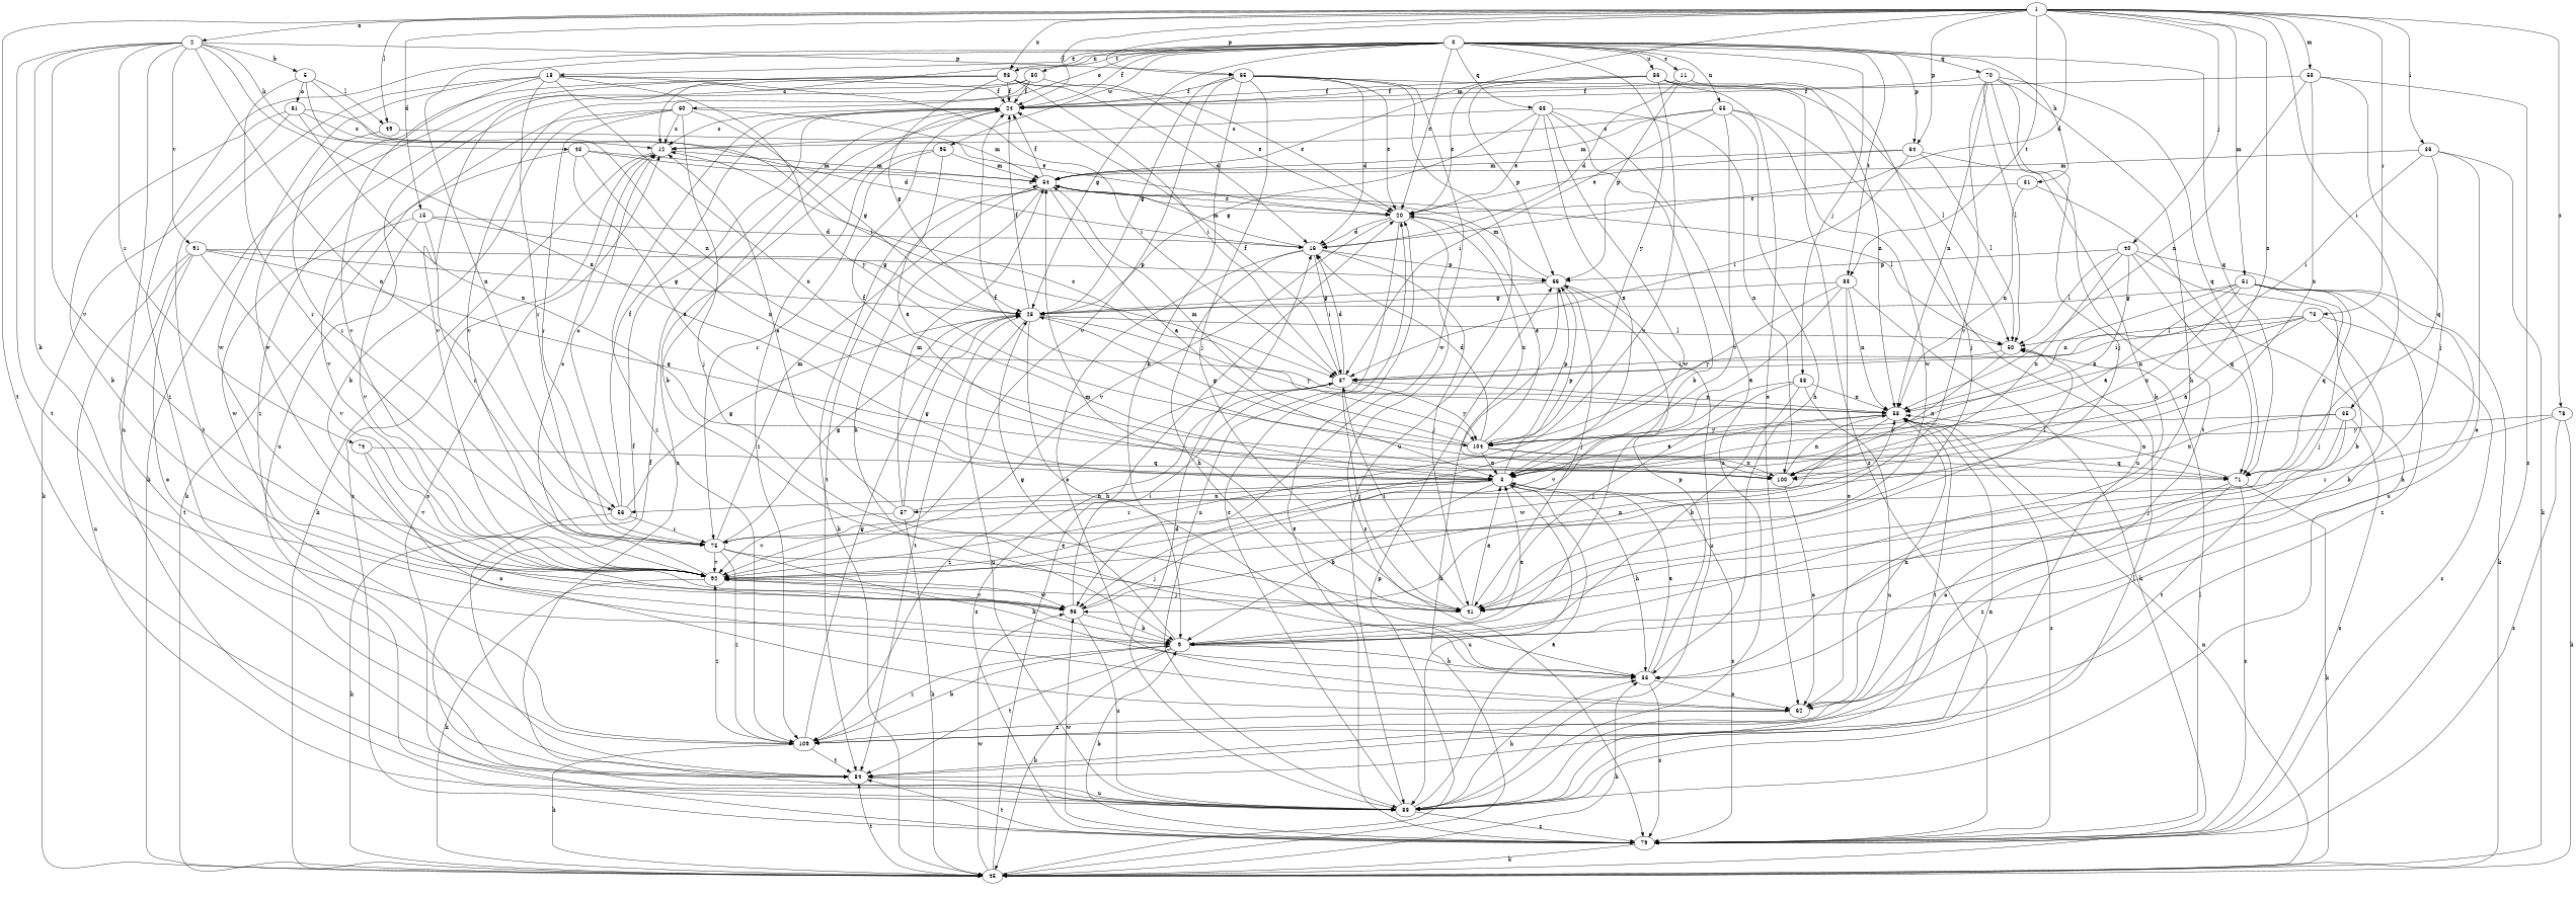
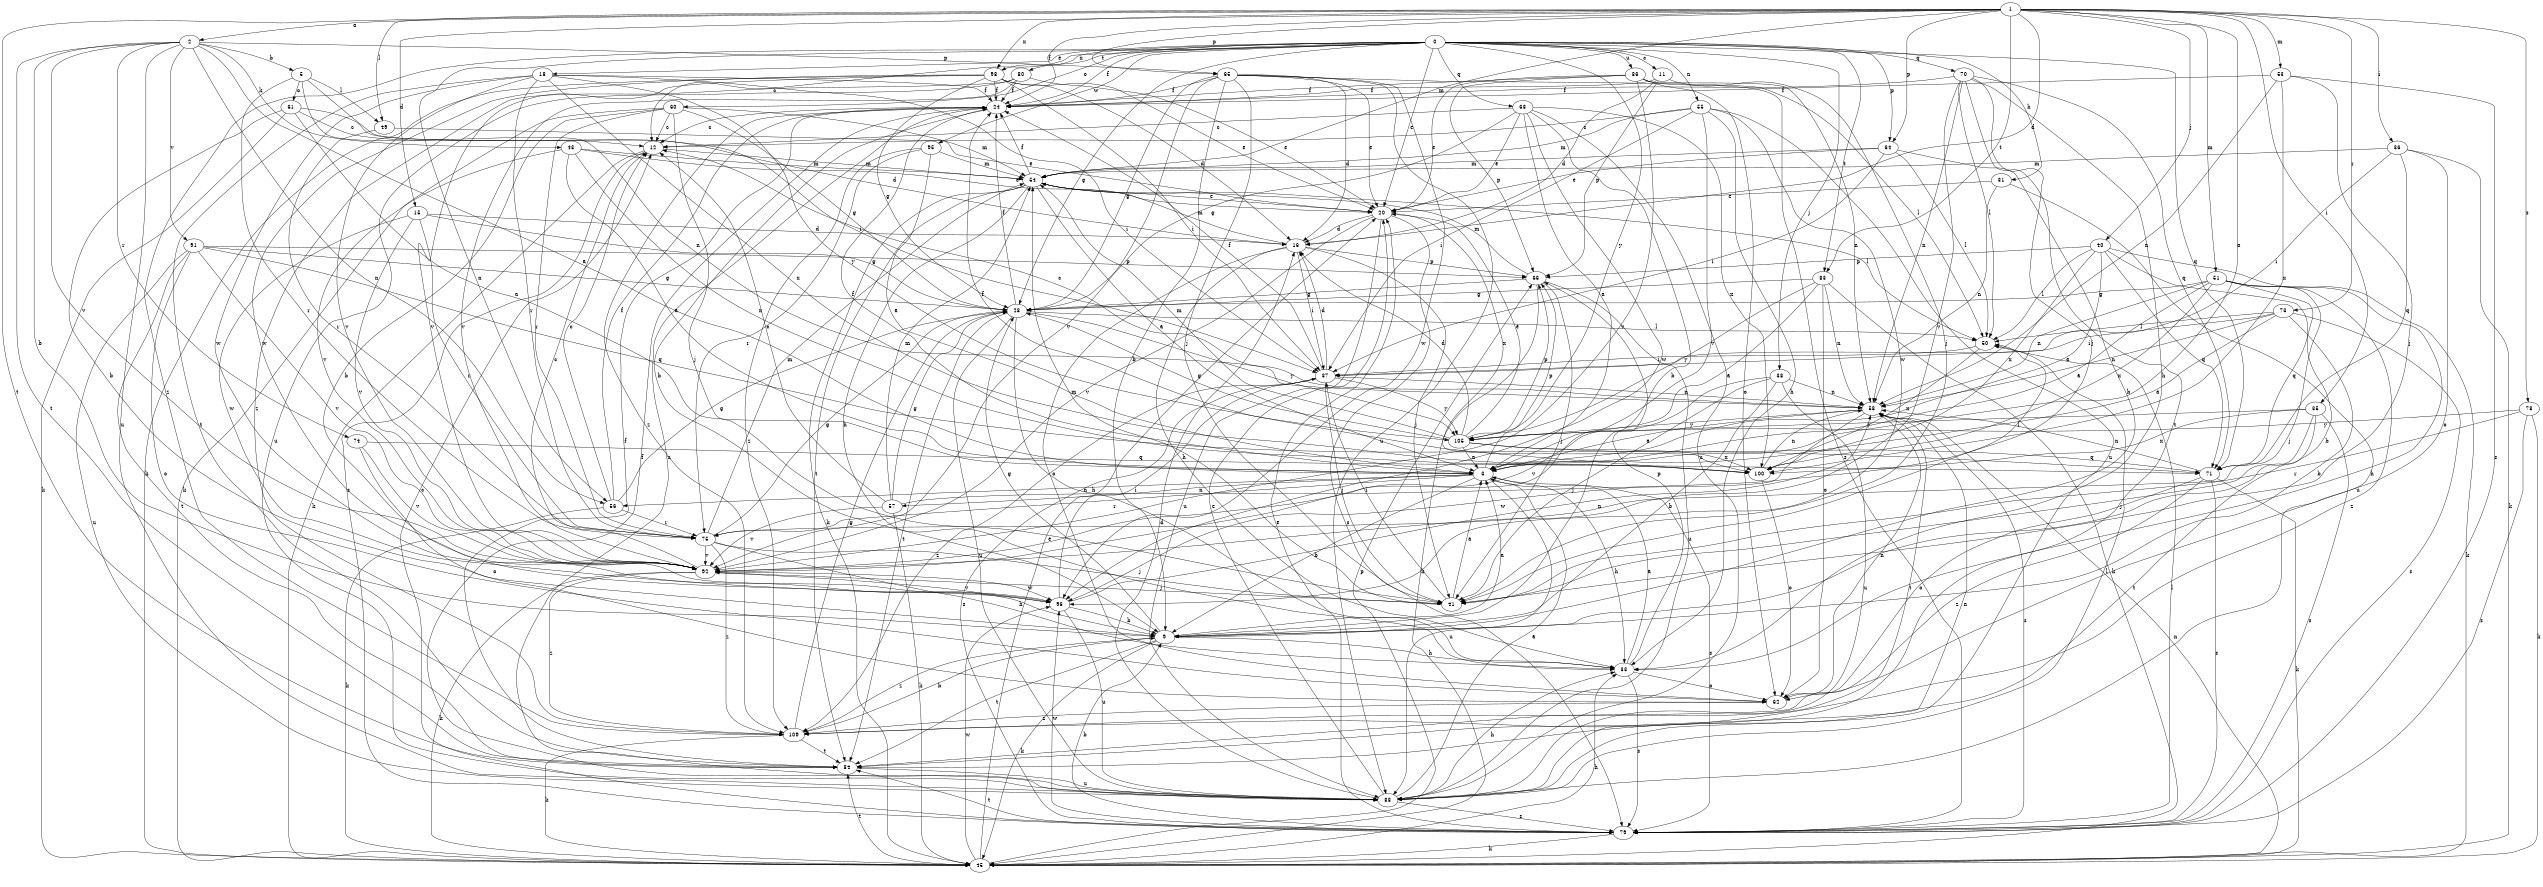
  strict digraph {
    0
    11
    12
    18
    20
    24
    28
    31
    38
    55
    56
    60
    64
    68
    70
    71
    80
    83
    86
    n20 [label=95]
    98
-   105 [label=104]
+   105
    109
    16
    66
    41
    54
    79
    45
    84
    92
    75
    37
    96
    100
    88
    9
    33
    50
    58
    3
    62
    1
    2
    15
    35
    36
    40
    49
    n50 [label=51]
    53
    65
    73
    78
    5
    43
    74
    91
    57
    61
    0 -> 11 [label=c]
    0 -> 12 [label=c]
    0 -> 18 [label=e]
    0 -> 20 [label=e]
    0 -> 24 [label=f]
    0 -> 28 [label=g]
    0 -> 31 [label=h]
    0 -> 38 [label=j]
    0 -> 55 [label=n]
    0 -> 56 [label=n]
    0 -> 60 [label=o]
    0 -> 64 [label=p]
    0 -> 68 [label=q]
    0 -> 70 [label=q]
    0 -> 71 [label=q]
    0 -> 80 [label=t]
    0 -> 83 [label=t]
    0 -> 86 [label=u]
    0 -> n20 [label=w]
    0 -> 98 [label=x]
    0 -> 105 [label=y]
    0 -> 109 [label=z]
    11 -> 24 [label=f]
    11 -> 16 [label=d]
    11 -> 66 [label=p]
    11 -> 41 [label=j]
    12 -> 54 [label=m]
    12 -> 79 [label=s]
    12 -> 45 [label=k]
    18 -> 24 [label=f]
    18 -> 105 [label=y]
    18 -> 84 [label=t]
    18 -> 92 [label=v]
    18 -> 75 [label=r]
    18 -> 37 [label=i]
    18 -> 96 [label=w]
    18 -> 100 [label=x]
    20 -> 16 [label=d]
    20 -> 79 [label=s]
    20 -> 92 [label=v]
    20 -> 100 [label=x]
    20 -> 88 [label=u]
    24 -> 12 [label=c]
    24 -> 109 [label=z]
    24 -> 88 [label=u]
    24 -> 9 [label=b]
    28 -> 24 [label=f]
    28 -> 105 [label=y]
    28 -> 84 [label=t]
    28 -> 88 [label=u]
    28 -> 33 [label=h]
    28 -> 50 [label=l]
    31 -> 20 [label=e]
    31 -> 88 [label=u]
    31 -> 58 [label=n]
    38 -> 41 [label=j]
    38 -> 92 [label=v]
    38 -> 88 [label=u]
    38 -> 9 [label=b]
    38 -> 58 [label=n]
    55 -> 12 [label=c]
    55 -> 54 [label=m]
    55 -> 92 [label=v]
    55 -> 37 [label=i]
    55 -> 96 [label=w]
    55 -> 88 [label=u]
    55 -> 33 [label=h]
    56 -> 12 [label=c]
    56 -> 24 [label=f]
    56 -> 28 [label=g]
    56 -> 45 [label=k]
    56 -> 75 [label=r]
    60 -> 12 [label=c]
    60 -> 28 [label=g]
    60 -> 41 [label=j]
    60 -> 54 [label=m]
    60 -> 45 [label=k]
    60 -> 75 [label=r]
    60 -> 9 [label=b]
    64 -> 20 [label=e]
    64 -> 54 [label=m]
    64 -> 37 [label=i]
    64 -> 9 [label=b]
    64 -> 50 [label=l]
    68 -> 12 [label=c]
    68 -> 20 [label=e]
    68 -> 28 [label=g]
    68 -> 96 [label=w]
    68 -> 100 [label=x]
    68 -> 88 [label=u]
    68 -> 9 [label=b]
    68 -> 3 [label=a]
    70 -> 24 [label=f]
    70 -> 71 [label=q]
    70 -> 41 [label=j]
    70 -> 84 [label=t]
    70 -> 92 [label=v]
    70 -> 33 [label=h]
    70 -> 50 [label=l]
    70 -> 58 [label=n]
    71 -> 109 [label=z]
    71 -> 79 [label=s]
    71 -> 45 [label=k]
    71 -> 58 [label=n]
    71 -> 62 [label=o]
    80 -> 20 [label=e]
    80 -> 24 [label=f]
    80 -> 109 [label=z]
    80 -> 92 [label=v]
    80 -> 88 [label=u]
    83 -> 28 [label=g]
    83 -> 105 [label=y]
    83 -> 45 [label=k]
    83 -> 58 [label=n]
    83 -> 3 [label=a]
    83 -> 62 [label=o]
    86 -> 20 [label=e]
    86 -> 24 [label=f]
    86 -> 66 [label=p]
    86 -> 79 [label=s]
    86 -> 92 [label=v]
    86 -> 58 [label=n]
    86 -> 62 [label=o]
    n20 -> 109 [label=z]
    n20 -> 54 [label=m]
    n20 -> 75 [label=r]
    n20 -> 3 [label=a]
    98 -> 20 [label=e]
    98 -> 24 [label=f]
    98 -> 28 [label=g]
    98 -> 16 [label=d]
    98 -> 45 [label=k]
    98 -> 92 [label=v]
    98 -> 37 [label=i]
    98 -> 96 [label=w]
    105 -> 20 [label=e]
    105 -> 28 [label=g]
    105 -> 71 [label=q]
    105 -> 16 [label=d]
    105 -> 66 [label=p]
    105 -> 54 [label=m]
    105 -> 100 [label=x]
    105 -> 3 [label=a]
    109 -> 28 [label=g]
    109 -> 45 [label=k]
    109 -> 84 [label=t]
    109 -> 9 [label=b]
    16 -> 66 [label=p]
    16 -> 41 [label=j]
    16 -> 54 [label=m]
    16 -> 37 [label=i]
    16 -> 33 [label=h]
    16 -> 62 [label=o]
    66 -> 28 [label=g]
    66 -> 41 [label=j]
    66 -> 54 [label=m]
    66 -> 45 [label=k]
    66 -> 88 [label=u]
    41 -> 54 [label=m]
    41 -> 37 [label=i]
    41 -> 3 [label=a]
    54 -> 20 [label=e]
    54 -> 24 [label=f]
    54 -> 45 [label=k]
    54 -> 84 [label=t]
    54 -> 33 [label=h]
    54 -> 50 [label=l]
    54 -> 3 [label=a]
    79 -> 12 [label=c]
    79 -> 20 [label=e]
    79 -> 45 [label=k]
    79 -> 84 [label=t]
    79 -> 96 [label=w]
    79 -> 9 [label=b]
    79 -> 50 [label=l]
    45 -> 20 [label=e]
    45 -> 66 [label=p]
    45 -> 84 [label=t]
    45 -> 96 [label=w]
    45 -> 33 [label=h]
    45 -> 58 [label=n]
    84 -> 24 [label=f]
    84 -> 88 [label=u]
    92 -> 12 [label=c]
-   109 -> 92 [label=z]
+   92 -> 109 [label=z]
    92 -> 41 [label=j]
    92 -> 45 [label=k]
    92 -> 96 [label=w]
    75 -> 28 [label=g]
    75 -> 109 [label=z]
    75 -> 41 [label=j]
    75 -> 54 [label=m]
    75 -> 92 [label=v]
    75 -> 33 [label=h]
    37 -> 24 [label=f]
    37 -> 105 [label=y]
    37 -> 109 [label=z]
    37 -> 16 [label=d]
    37 -> 41 [label=j]
    37 -> 79 [label=s]
    37 -> 58 [label=n]
    96 -> 92 [label=v]
    96 -> 37 [label=i]
    96 -> 88 [label=u]
    96 -> 9 [label=b]
    96 -> 58 [label=n]
    100 -> 24 [label=f]
    100 -> 58 [label=n]
    100 -> 62 [label=o]
    88 -> 20 [label=e]
    88 -> 24 [label=f]
    88 -> 16 [label=d]
    88 -> 79 [label=s]
    88 -> 33 [label=h]
    88 -> 50 [label=l]
    88 -> 58 [label=n]
    88 -> 3 [label=a]
    9 -> 28 [label=g]
    9 -> 109 [label=z]
    9 -> 45 [label=k]
    9 -> 84 [label=t]
    9 -> 33 [label=h]
    9 -> 3 [label=a]
    33 -> 66 [label=p]
    33 -> 79 [label=s]
    33 -> 3 [label=a]
    33 -> 62 [label=o]
    50 -> 37 [label=i]
    50 -> 100 [label=x]
    58 -> 12 [label=c]
    58 -> 105 [label=y]
    58 -> 79 [label=s]
    58 -> 84 [label=t]
    58 -> 96 [label=w]
    58 -> 3 [label=a]
    3 -> 24 [label=f]
    3 -> 56 [label=n]
    3 -> 66 [label=p]
    3 -> 79 [label=s]
    3 -> 75 [label=r]
    3 -> 88 [label=u]
    3 -> 9 [label=b]
    3 -> 33 [label=h]
    3 -> 57 [label=n]
    62 -> 109 [label=z]
    62 -> 58 [label=n]
    1 -> 24 [label=f]
    1 -> 64 [label=p]
    1 -> 83 [label=t]
    1 -> 98 [label=x]
    1 -> 16 [label=d]
    1 -> 54 [label=m]
    1 -> 84 [label=t]
    1 -> 3 [label=a]
    1 -> 2 [label=a]
    1 -> 15 [label=d]
    1 -> 35 [label=i]
    1 -> 36 [label=i]
    1 -> 40 [label=j]
    1 -> 49 [label=l]
    1 -> n50 [label=m]
    1 -> 53 [label=m]
    1 -> 65 [label=p]
    1 -> 73 [label=r]
    1 -> 78 [label=s]
    2 -> 56 [label=n]
    2 -> 84 [label=t]
    2 -> 92 [label=v]
    2 -> 88 [label=u]
    2 -> 9 [label=b]
    2 -> 3 [label=a]
    2 -> 65 [label=p]
    2 -> 5 [label=b]
    2 -> 43 [label=k]
    2 -> 74 [label=r]
    2 -> 91 [label=v]
    15 -> 28 [label=g]
    15 -> 16 [label=d]
    15 -> 92 [label=v]
    15 -> 75 [label=r]
    15 -> 96 [label=w]
    35 -> 105 [label=y]
    35 -> 41 [label=j]
    35 -> 79 [label=s]
    35 -> 84 [label=t]
    35 -> 100 [label=x]
    36 -> 71 [label=q]
    36 -> 54 [label=m]
    36 -> 45 [label=k]
    36 -> 37 [label=i]
    36 -> 62 [label=o]
    40 -> 71 [label=q]
    40 -> 66 [label=p]
    40 -> 45 [label=k]
    40 -> 100 [label=x]
    40 -> 9 [label=b]
    40 -> 50 [label=l]
    40 -> 3 [label=a]
    49 -> 20 [label=e]
    49 -> 75 [label=r]
    n50 -> 28 [label=g]
    n50 -> 71 [label=q]
    n50 -> 109 [label=z]
    n50 -> 41 [label=j]
    n50 -> 100 [label=x]
    n50 -> 33 [label=h]
    n50 -> 58 [label=n]
    n50 -> 3 [label=a]
    53 -> 24 [label=f]
    53 -> 41 [label=j]
    53 -> 79 [label=s]
    53 -> 100 [label=x]
    53 -> 58 [label=n]
    65 -> 20 [label=e]
    65 -> 24 [label=f]
    65 -> 28 [label=g]
    65 -> 16 [label=d]
    65 -> 41 [label=j]
    65 -> 92 [label=v]
    65 -> 96 [label=w]
    65 -> 88 [label=u]
    65 -> 9 [label=b]
    65 -> 50 [label=l]
    73 -> 79 [label=s]
    73 -> 37 [label=i]
    73 -> 9 [label=b]
    73 -> 50 [label=l]
    73 -> 58 [label=n]
    73 -> 3 [label=a]
    78 -> 105 [label=y]
    78 -> 79 [label=s]
    78 -> 45 [label=k]
    78 -> 75 [label=r]
    5 -> 75 [label=r]
    5 -> 37 [label=i]
    5 -> 58 [label=n]
    5 -> 49 [label=l]
    5 -> 61 [label=o]
    43 -> 20 [label=e]
    43 -> 54 [label=m]
    43 -> 92 [label=v]
    43 -> 100 [label=x]
    43 -> 3 [label=a]
    74 -> 71 [label=q]
    74 -> 92 [label=v]
    74 -> 62 [label=o]
    91 -> 28 [label=g]
    91 -> 71 [label=q]
    91 -> 66 [label=p]
    91 -> 84 [label=t]
    91 -> 92 [label=v]
    91 -> 88 [label=u]
    91 -> 62 [label=o]
    57 -> 12 [label=c]
    57 -> 28 [label=g]
    57 -> 54 [label=m]
    57 -> 45 [label=k]
    57 -> 92 [label=v]
    57 -> 50 [label=l]
    61 -> 12 [label=c]
    61 -> 16 [label=d]
    61 -> 45 [label=k]
    61 -> 9 [label=b]
    61 -> 3 [label=a]
  }
